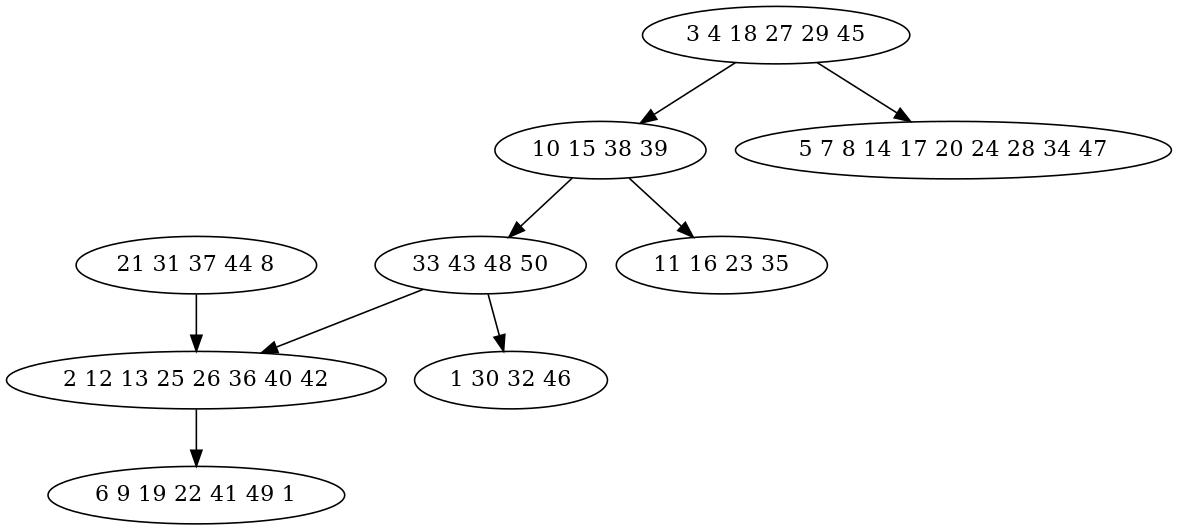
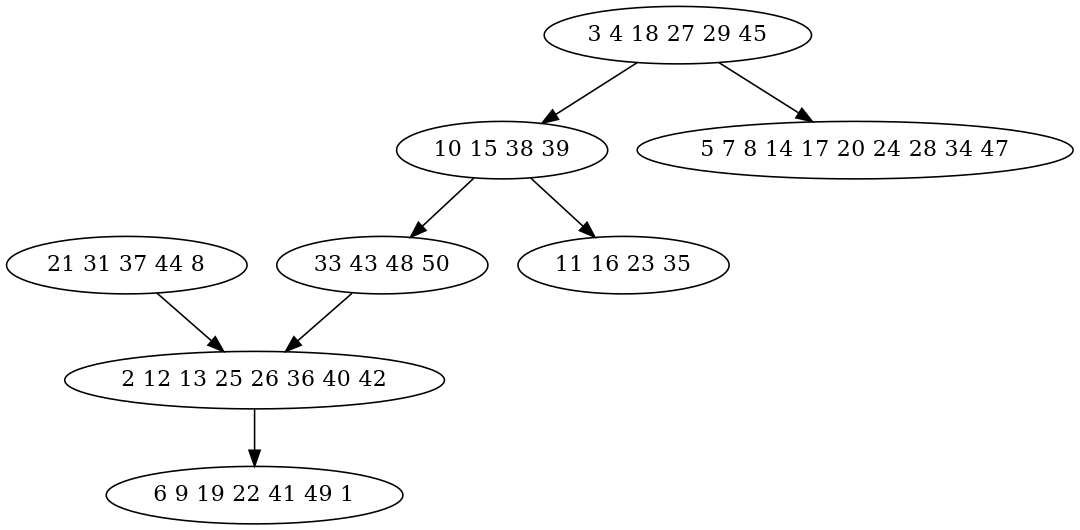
  digraph {
    n1 [label="10 15 38 39"]
    n2 [label="33 43 48 50"]
    n3 [label="11 16 23 35"]
    n4 [label="2 12 13 25 26 36 40 42"]
-   n5 [label="1 30 32 46"]
    n6 [label="3 4 18 27 29 45"]
    n7 [label="5 7 8 14 17 20 24 28 34 47"]
    n8 [label="6 9 19 22 41 49 1"]
    n9 [label="21 31 37 44 8"]
    n1 -> n2
    n1 -> n3
    n2 -> n4
-   n2 -> n5
    n4 -> n8
    n6 -> n1
    n6 -> n7
    n9 -> n4
  }
